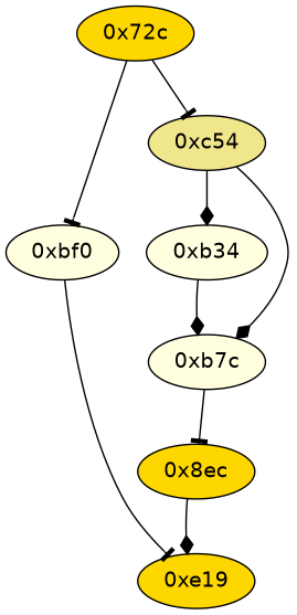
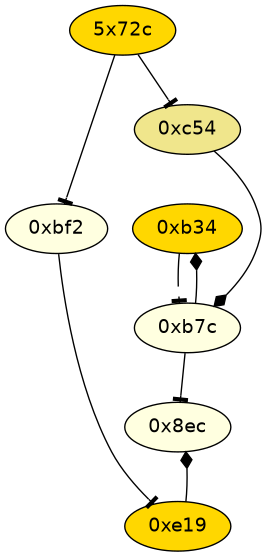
  strict digraph {
    "edge"="{}"
    file="/Users/mark/Documents/deobfus-2019-ccs/ALL-CFG/basic-algorithms/factorial/1836_recovered.dot"
    fontname="DejaVu Sans"
    "graph"="{u'file': u'/Users/mark/Documents/deobfus-2019-ccs/ALL-CFG/basic-algorithms/factorial/1836_recovered.dot'}"
    "node"="{u'opcode': u''}"
    node [fillcolor=lightyellow fontname="DejaVu Sans" style=filled]
    edge [arrowhead=diamond fontname="DejaVu Sans"]
-   "0xb34" [opcode="[u'ldr', u'ldr', u'ldr', u'ldr', u'mov', u'sub', u'cmp', u'mul', u'mov', u'mov', u'mvn', u'ldr', u'orr', u'cmn', u'mov', u'teq', u'mov', u'b']"]
+   "0xb34" [fillcolor=gold opcode="[u'ldr', u'ldr', u'ldr', u'ldr', u'mov', u'sub', u'cmp', u'mul', u'mov', u'mov', u'mvn', u'ldr', u'orr', u'cmn', u'mov', u'teq', u'mov', u'b']"]
    "0xb7c" [opcode="[u'ldr', u'mov', u'str', u'ldr', u'str', u'ldr', u'str', u'ldr', u'ldr', u'sub', u'mul', u'mov', u'eor', u'and', u'ldr', u'mov', u'ldr', u'cmp', u'mov', u'teq', u'ldr', u'ldr', u'mov', u'cmp', u'mov', u'mov', u'cmp', u'mov', u'b']"]
-   "0x8ec" [fillcolor=gold opcode="[u'ldr', u'ldr', u'ldr', u'bl', u'mov', u'b']"]
+   "0x8ec" [opcode="[u'ldr', u'ldr', u'ldr', u'bl', u'mov', u'b']"]
    n4 [fillcolor=gold label="0xe19" opcode="[u'ldr', u'ldr', u'ldr', u'ldr', u'sub', u'ldr', u'sub', u'pop']"]
-   "0x72c" [fillcolor=gold opcode="[u'push', u'add', u'sub', u'str', u'ldr', u'cmp', u'mvn', u'ldr', u'ldr', u'str', u'ldr', u'ldr', u'ldr', u'ldr', u'ldr', u'ldr', u'ldr', u'mov', u'ldr', u'str', u'ldr', u'str', u'ldr', u'str', u'ldr', u'str', u'ldr', u'str', u'ldr', u'str', u'ldr', u'str', u'ldr', u'add', u'str', u'ldr', u'add', u'str', u'str', u'str', u'str', u'str', u'b']"]
-   "0xbf0" [opcode="[u'ldr', u'ldr', u'ldr', u'ldr', u'sub', u'sub', u'add', u'mul', u'mvn', u'ldr', u'orr', u'mov', u'cmn', u'mov', u'ldr', u'cmp', u'mov', u'mov', u'mov', u'cmn', u'mov', u'mov', u'teq', u'mov', u'b']"]
+   "0x72c" [fillcolor=gold opcode="[u'push', u'add', u'sub', u'str', u'ldr', u'cmp', u'mvn', u'ldr', u'ldr', u'str', u'ldr', u'ldr', u'ldr', u'ldr', u'ldr', u'ldr', u'ldr', u'mov', u'ldr', u'str', u'ldr', u'str', u'ldr', u'str', u'ldr', u'str', u'ldr', u'str', u'ldr', u'str', u'ldr', u'str', u'ldr', u'add', u'str', u'ldr', u'add', u'str', u'str', u'str', u'str', u'str', u'b']" label="5x72c"]
+   "0xbf0" [opcode="[u'ldr', u'ldr', u'ldr', u'ldr', u'sub', u'sub', u'add', u'mul', u'mvn', u'ldr', u'orr', u'mov', u'cmn', u'mov', u'ldr', u'cmp', u'mov', u'mov', u'mov', u'cmn', u'mov', u'mov', u'teq', u'mov', u'b']" label="0xbf2"]
    "0xc54" [fillcolor=khaki opcode="[u'ldr', u'ldr', u'ldr', u'ldr', u'ldr', u'mov', u'sub', u'cmp', u'sub', u'mov', u'add', u'mul', u'mov', u'mvn', u'ldr', u'orr', u'cmn', u'mov', u'teq', u'ldr']"]
-   "0xb34" -> "0xb7c"
-   "0xc54" -> "0xb34"
+   "0xb34" -> "0xb7c" [arrowhead=tee]
+   "0xb7c" -> "0xb34"
    "0xb7c" -> "0x8ec" [arrowhead=tee]
-   "0x8ec" -> n4
+   n4 -> "0x8ec"
    "0x72c" -> "0xbf0" [arrowhead=tee]
    "0x72c" -> "0xc54" [arrowhead=tee]
    "0xbf0" -> n4 [arrowhead=tee]
    "0xc54" -> "0xb7c"
  }
